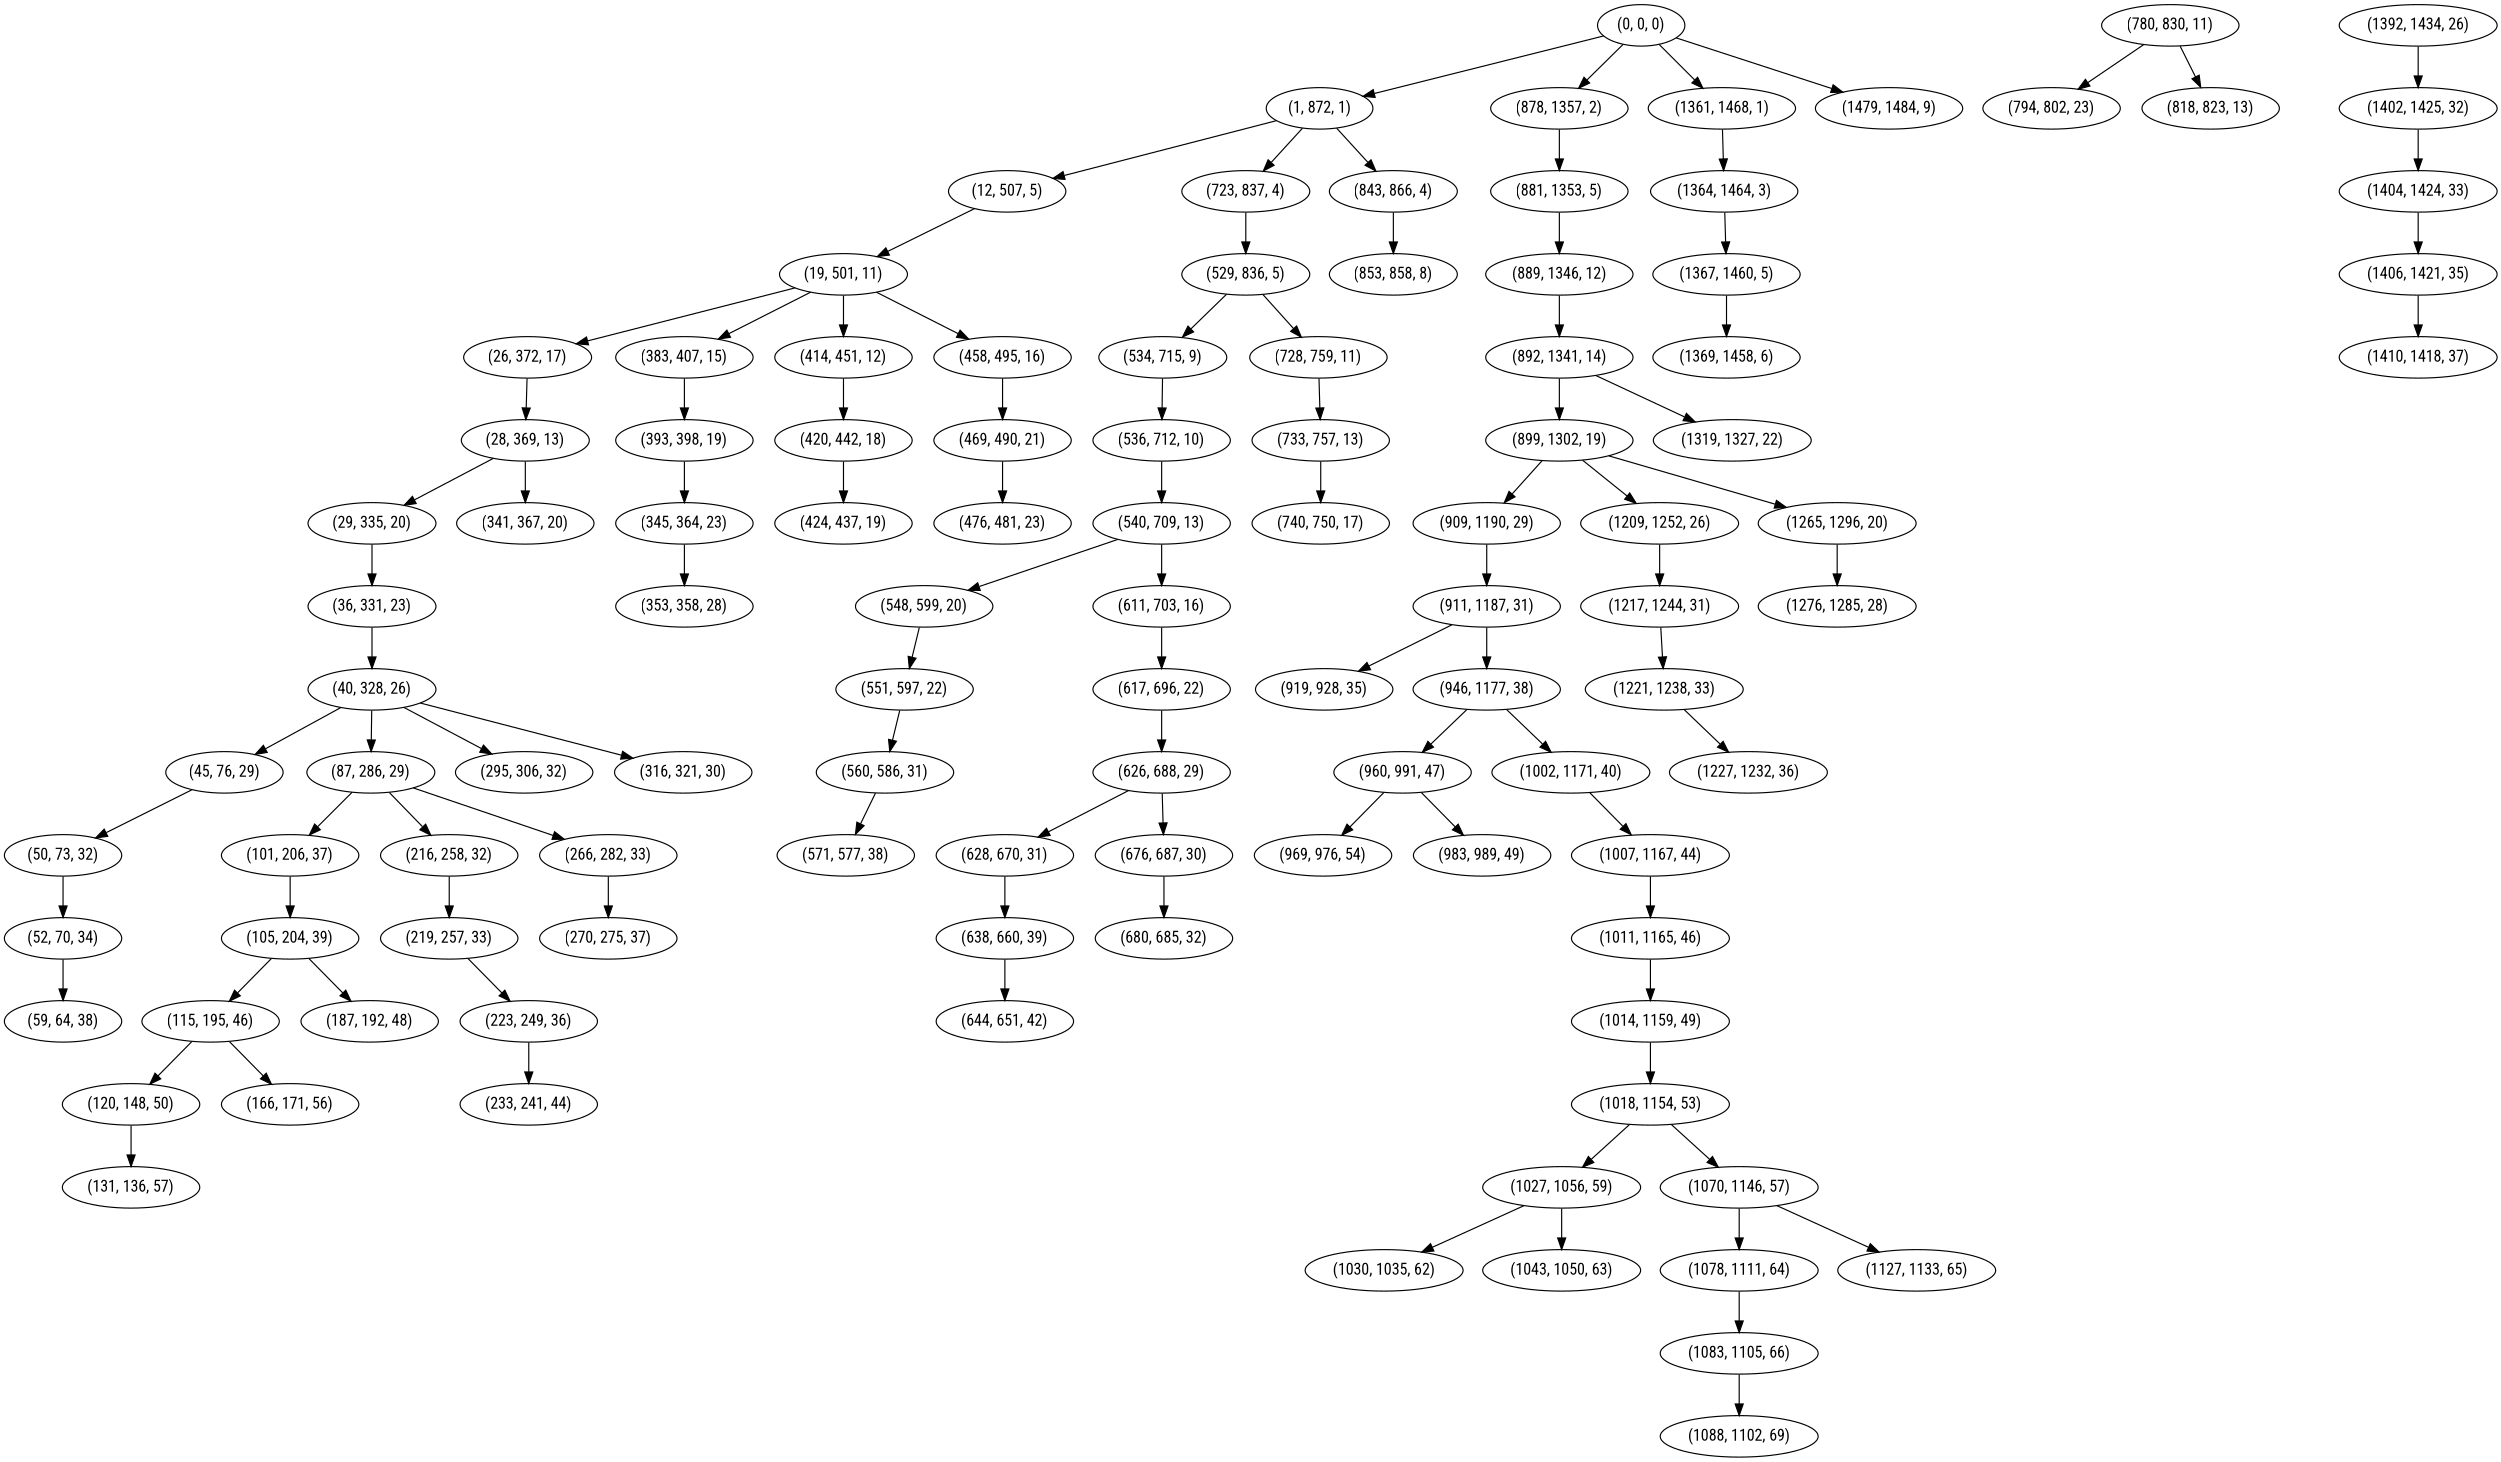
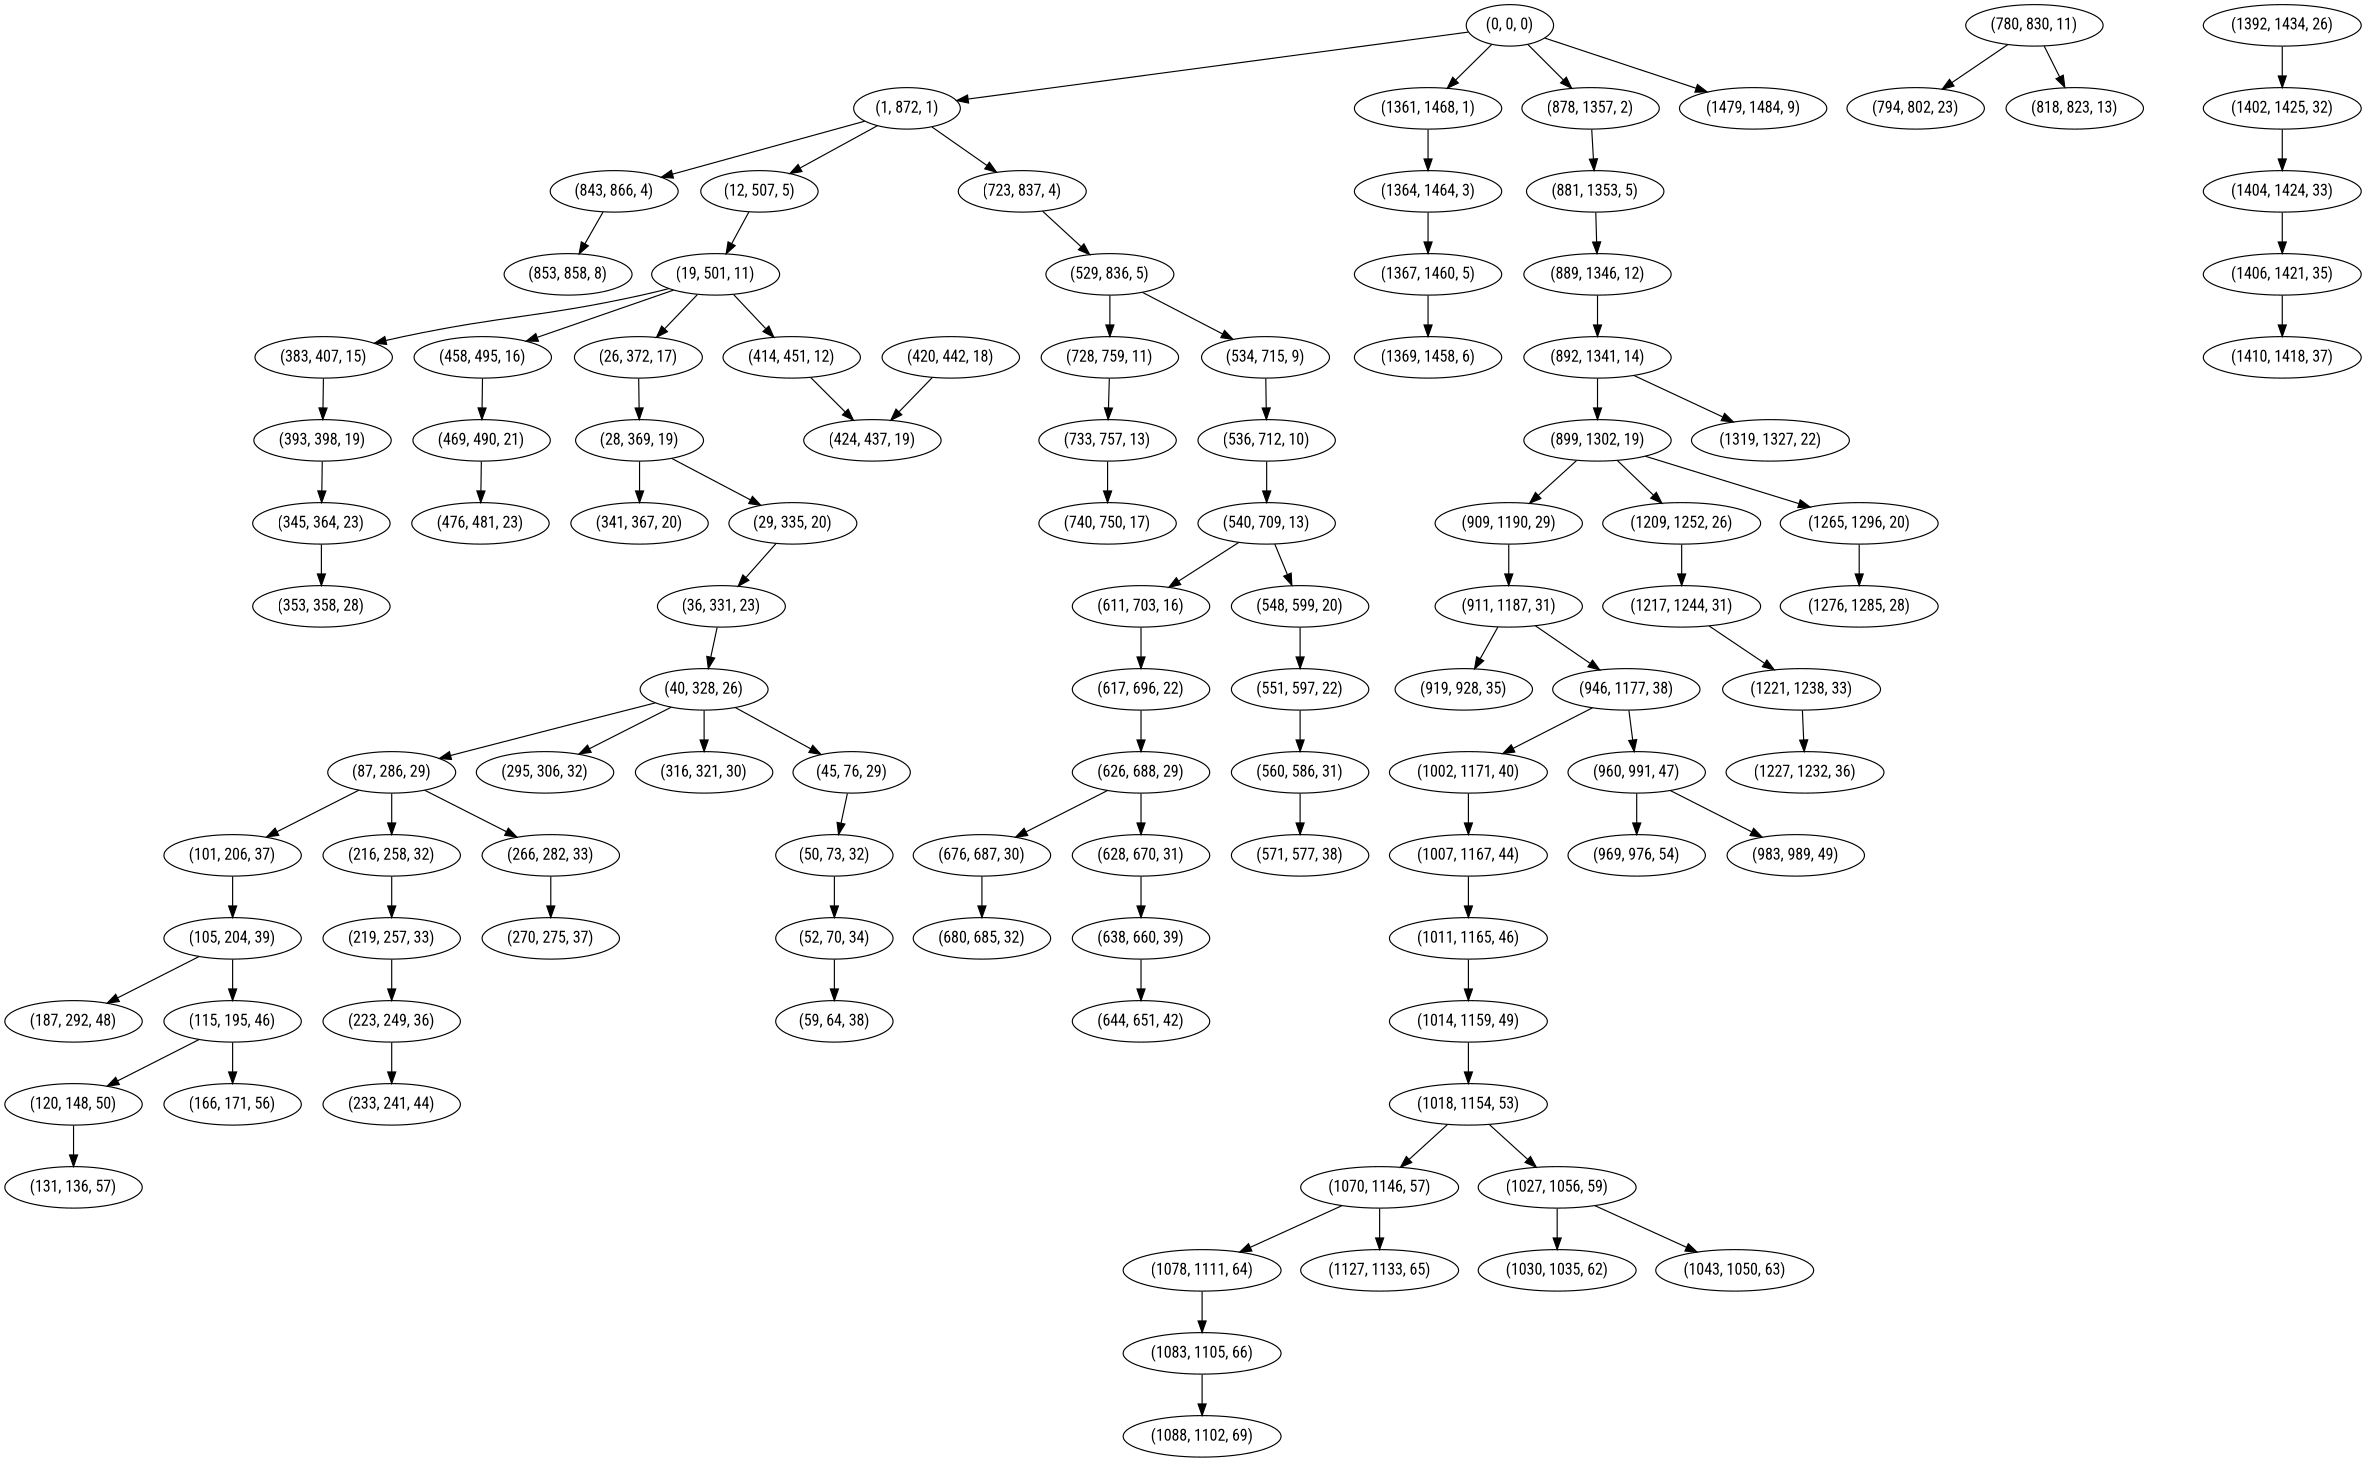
  digraph {
    fontname="Roboto Condensed"
    node [fontname="Roboto Condensed"]
    edge [fontname="Roboto Condensed"]
    "(0, 0, 0)"
    "(1, 872, 1)"
    "(878, 1357, 2)"
    "(1361, 1468, 1)"
    "(1479, 1484, 9)"
    "(12, 507, 5)"
    n7 [label="(723, 837, 4)"]
    "(843, 866, 4)"
    "(881, 1353, 5)"
    "(1364, 1464, 3)"
    "(19, 501, 11)"
    "(529, 836, 5)"
    "(853, 858, 8)"
    "(26, 372, 17)"
    "(383, 407, 15)"
    "(414, 451, 12)"
    "(458, 495, 16)"
-   "(28, 369, 19)" [label="(28, 369, 13)"]
+   "(28, 369, 19)"
    "(393, 398, 19)"
    "(420, 442, 18)"
    "(469, 490, 21)"
    "(29, 335, 20)"
    "(341, 367, 20)"
    "(36, 331, 23)"
    "(40, 328, 26)"
    "(45, 76, 29)"
    "(87, 286, 29)"
    "(295, 306, 32)"
    "(316, 321, 30)"
    "(50, 73, 32)"
    "(101, 206, 37)"
    "(216, 258, 32)"
    "(266, 282, 33)"
    "(52, 70, 34)"
    "(59, 64, 38)"
    "(105, 204, 39)"
    "(219, 257, 33)"
    "(270, 275, 37)"
    "(115, 195, 46)"
-   "(187, 192, 48)"
+   "(187, 192, 48)" [label="(187, 292, 48)"]
    "(120, 148, 50)"
    "(166, 171, 56)"
    "(131, 136, 57)"
    "(223, 249, 36)"
    "(233, 241, 44)"
    "(345, 364, 23)"
    "(353, 358, 28)"
    "(424, 437, 19)"
    "(476, 481, 23)"
    "(534, 715, 9)"
    "(728, 759, 11)"
    "(536, 712, 10)"
    "(733, 757, 13)"
    "(780, 830, 11)"
    "(794, 802, 23)"
    "(818, 823, 13)"
    "(540, 709, 13)"
    "(548, 599, 20)"
    "(611, 703, 16)"
    "(551, 597, 22)"
    "(617, 696, 22)"
    "(560, 586, 31)"
    "(571, 577, 38)"
    "(626, 688, 29)"
    "(628, 670, 31)"
    "(676, 687, 30)"
    "(638, 660, 39)"
    "(680, 685, 32)"
    "(644, 651, 42)"
    "(740, 750, 17)"
    "(889, 1346, 12)"
    "(892, 1341, 14)"
    "(899, 1302, 19)"
    "(1319, 1327, 22)"
    "(909, 1190, 29)"
    "(1209, 1252, 26)"
    "(1265, 1296, 20)"
    "(911, 1187, 31)"
    "(1217, 1244, 31)"
    "(1276, 1285, 28)"
    "(919, 928, 35)"
    "(946, 1177, 38)"
    "(960, 991, 47)"
    "(1002, 1171, 40)"
    n85 [label="(969, 976, 54)"]
    "(983, 989, 49)"
    "(1007, 1167, 44)"
    "(1011, 1165, 46)"
    "(1014, 1159, 49)"
    "(1018, 1154, 53)"
    "(1027, 1056, 59)"
    "(1070, 1146, 57)"
    "(1030, 1035, 62)"
    "(1043, 1050, 63)"
    "(1078, 1111, 64)"
    "(1127, 1133, 65)"
    "(1083, 1105, 66)"
    "(1088, 1102, 69)"
    "(1221, 1238, 33)"
    "(1227, 1232, 36)"
    "(1367, 1460, 5)"
    "(1369, 1458, 6)"
    "(1392, 1434, 26)"
    "(1402, 1425, 32)"
    "(1404, 1424, 33)"
    "(1406, 1421, 35)"
    "(1410, 1418, 37)"
    "(0, 0, 0)" -> "(1, 872, 1)"
    "(0, 0, 0)" -> "(878, 1357, 2)"
    "(0, 0, 0)" -> "(1361, 1468, 1)"
    "(0, 0, 0)" -> "(1479, 1484, 9)"
    "(1, 872, 1)" -> "(12, 507, 5)"
    "(1, 872, 1)" -> n7
    "(1, 872, 1)" -> "(843, 866, 4)"
    "(878, 1357, 2)" -> "(881, 1353, 5)"
    "(1361, 1468, 1)" -> "(1364, 1464, 3)"
    "(12, 507, 5)" -> "(19, 501, 11)"
    n7 -> "(529, 836, 5)"
    "(843, 866, 4)" -> "(853, 858, 8)"
    "(881, 1353, 5)" -> "(889, 1346, 12)"
    "(1364, 1464, 3)" -> "(1367, 1460, 5)"
    "(19, 501, 11)" -> "(26, 372, 17)"
    "(19, 501, 11)" -> "(383, 407, 15)"
    "(19, 501, 11)" -> "(414, 451, 12)"
    "(19, 501, 11)" -> "(458, 495, 16)"
    "(529, 836, 5)" -> "(534, 715, 9)"
    "(529, 836, 5)" -> "(728, 759, 11)"
    "(26, 372, 17)" -> "(28, 369, 19)"
    "(383, 407, 15)" -> "(393, 398, 19)"
-   "(414, 451, 12)" -> "(420, 442, 18)"
+   "(414, 451, 12)" -> "(424, 437, 19)"
    "(458, 495, 16)" -> "(469, 490, 21)"
    "(28, 369, 19)" -> "(29, 335, 20)"
    "(28, 369, 19)" -> "(341, 367, 20)"
    "(393, 398, 19)" -> "(345, 364, 23)"
    "(420, 442, 18)" -> "(424, 437, 19)"
    "(469, 490, 21)" -> "(476, 481, 23)"
    "(29, 335, 20)" -> "(36, 331, 23)"
    "(36, 331, 23)" -> "(40, 328, 26)"
    "(40, 328, 26)" -> "(45, 76, 29)"
    "(40, 328, 26)" -> "(87, 286, 29)"
    "(40, 328, 26)" -> "(295, 306, 32)"
    "(40, 328, 26)" -> "(316, 321, 30)"
    "(45, 76, 29)" -> "(50, 73, 32)"
    "(87, 286, 29)" -> "(101, 206, 37)"
    "(87, 286, 29)" -> "(216, 258, 32)"
    "(87, 286, 29)" -> "(266, 282, 33)"
    "(50, 73, 32)" -> "(52, 70, 34)"
    "(101, 206, 37)" -> "(105, 204, 39)"
    "(216, 258, 32)" -> "(219, 257, 33)"
    "(266, 282, 33)" -> "(270, 275, 37)"
    "(52, 70, 34)" -> "(59, 64, 38)"
    "(105, 204, 39)" -> "(115, 195, 46)"
    "(105, 204, 39)" -> "(187, 192, 48)"
    "(219, 257, 33)" -> "(223, 249, 36)"
    "(115, 195, 46)" -> "(120, 148, 50)"
    "(115, 195, 46)" -> "(166, 171, 56)"
    "(120, 148, 50)" -> "(131, 136, 57)"
    "(223, 249, 36)" -> "(233, 241, 44)"
    "(345, 364, 23)" -> "(353, 358, 28)"
    "(534, 715, 9)" -> "(536, 712, 10)"
    "(728, 759, 11)" -> "(733, 757, 13)"
    "(536, 712, 10)" -> "(540, 709, 13)"
    "(733, 757, 13)" -> "(740, 750, 17)"
    "(780, 830, 11)" -> "(794, 802, 23)"
    "(780, 830, 11)" -> "(818, 823, 13)"
    "(540, 709, 13)" -> "(548, 599, 20)"
    "(540, 709, 13)" -> "(611, 703, 16)"
    "(548, 599, 20)" -> "(551, 597, 22)"
    "(611, 703, 16)" -> "(617, 696, 22)"
    "(551, 597, 22)" -> "(560, 586, 31)"
    "(617, 696, 22)" -> "(626, 688, 29)"
    "(560, 586, 31)" -> "(571, 577, 38)"
    "(626, 688, 29)" -> "(628, 670, 31)"
    "(626, 688, 29)" -> "(676, 687, 30)"
    "(628, 670, 31)" -> "(638, 660, 39)"
    "(676, 687, 30)" -> "(680, 685, 32)"
    "(638, 660, 39)" -> "(644, 651, 42)"
    "(889, 1346, 12)" -> "(892, 1341, 14)"
    "(892, 1341, 14)" -> "(899, 1302, 19)"
    "(892, 1341, 14)" -> "(1319, 1327, 22)"
    "(899, 1302, 19)" -> "(909, 1190, 29)"
    "(899, 1302, 19)" -> "(1209, 1252, 26)"
    "(899, 1302, 19)" -> "(1265, 1296, 20)"
    "(909, 1190, 29)" -> "(911, 1187, 31)"
    "(1209, 1252, 26)" -> "(1217, 1244, 31)"
    "(1265, 1296, 20)" -> "(1276, 1285, 28)"
    "(911, 1187, 31)" -> "(919, 928, 35)"
    "(911, 1187, 31)" -> "(946, 1177, 38)"
    "(1217, 1244, 31)" -> "(1221, 1238, 33)"
    "(946, 1177, 38)" -> "(960, 991, 47)"
    "(946, 1177, 38)" -> "(1002, 1171, 40)"
    "(960, 991, 47)" -> n85
    "(960, 991, 47)" -> "(983, 989, 49)"
    "(1002, 1171, 40)" -> "(1007, 1167, 44)"
    "(1007, 1167, 44)" -> "(1011, 1165, 46)"
    "(1011, 1165, 46)" -> "(1014, 1159, 49)"
    "(1014, 1159, 49)" -> "(1018, 1154, 53)"
    "(1018, 1154, 53)" -> "(1027, 1056, 59)"
    "(1018, 1154, 53)" -> "(1070, 1146, 57)"
    "(1027, 1056, 59)" -> "(1030, 1035, 62)"
    "(1027, 1056, 59)" -> "(1043, 1050, 63)"
    "(1070, 1146, 57)" -> "(1078, 1111, 64)"
    "(1070, 1146, 57)" -> "(1127, 1133, 65)"
    "(1078, 1111, 64)" -> "(1083, 1105, 66)"
    "(1083, 1105, 66)" -> "(1088, 1102, 69)"
    "(1221, 1238, 33)" -> "(1227, 1232, 36)"
    "(1367, 1460, 5)" -> "(1369, 1458, 6)"
    "(1392, 1434, 26)" -> "(1402, 1425, 32)"
    "(1402, 1425, 32)" -> "(1404, 1424, 33)"
    "(1404, 1424, 33)" -> "(1406, 1421, 35)"
    "(1406, 1421, 35)" -> "(1410, 1418, 37)"
  }
